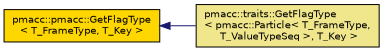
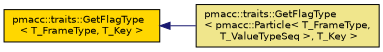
  digraph {
    rankdir=LR
    node [color=black fontname=Helvetica fontsize=10 shape=record style=filled]
-   n1 [fillcolor=gold height=0.2 label="pmacc::pmacc::GetFlagType\l\< T_FrameType, T_Key \>" width=0.4]
+   n1 [fillcolor=gold height=0.2 label="pmacc::traits::GetFlagType\l\< T_FrameType, T_Key \>" width=0.4]
    n2 [fillcolor=khaki height=0.2 label="pmacc::traits::GetFlagType\l\< pmacc::Particle\< T_FrameType,\l T_ValueTypeSeq \>, T_Key \>" width=0.4]
    n1 -> n2 [color=midnightblue dir=back fontname=Helvetica fontsize=10 labelfontname=Helvetica labelfontsize=10 style=solid]
  }
